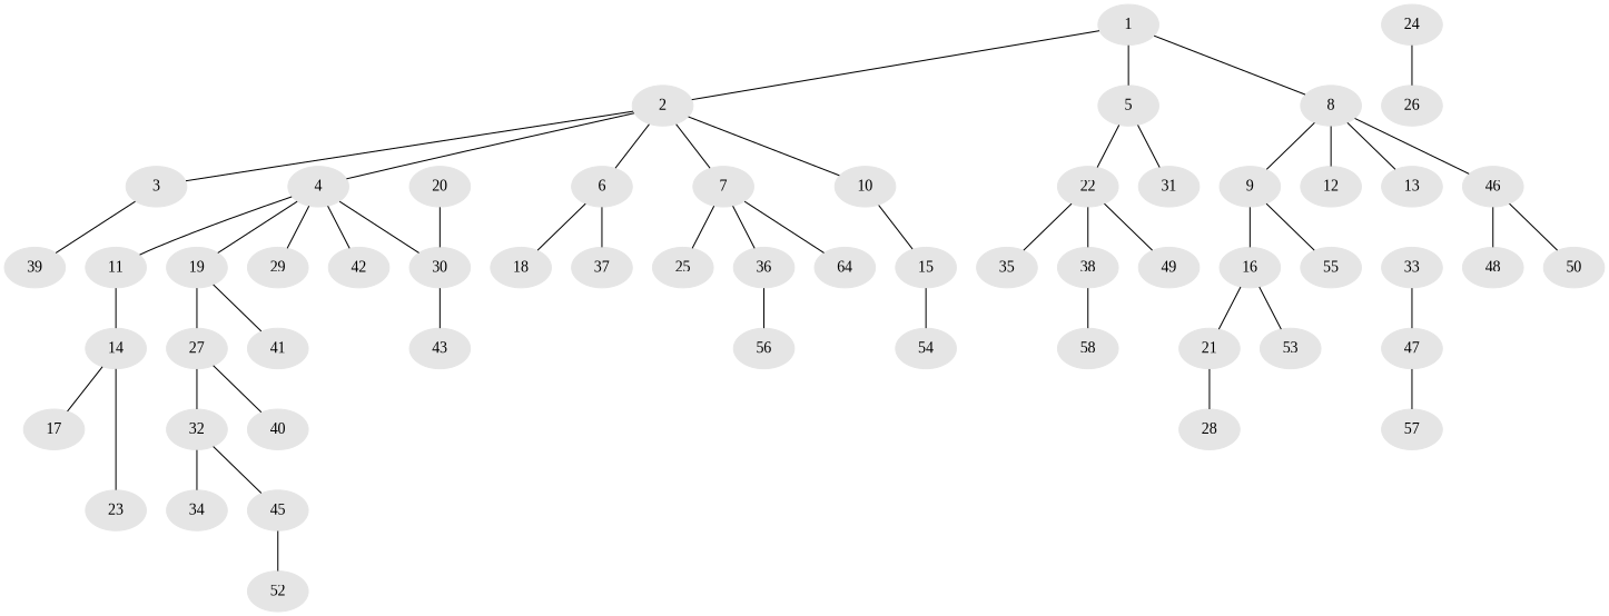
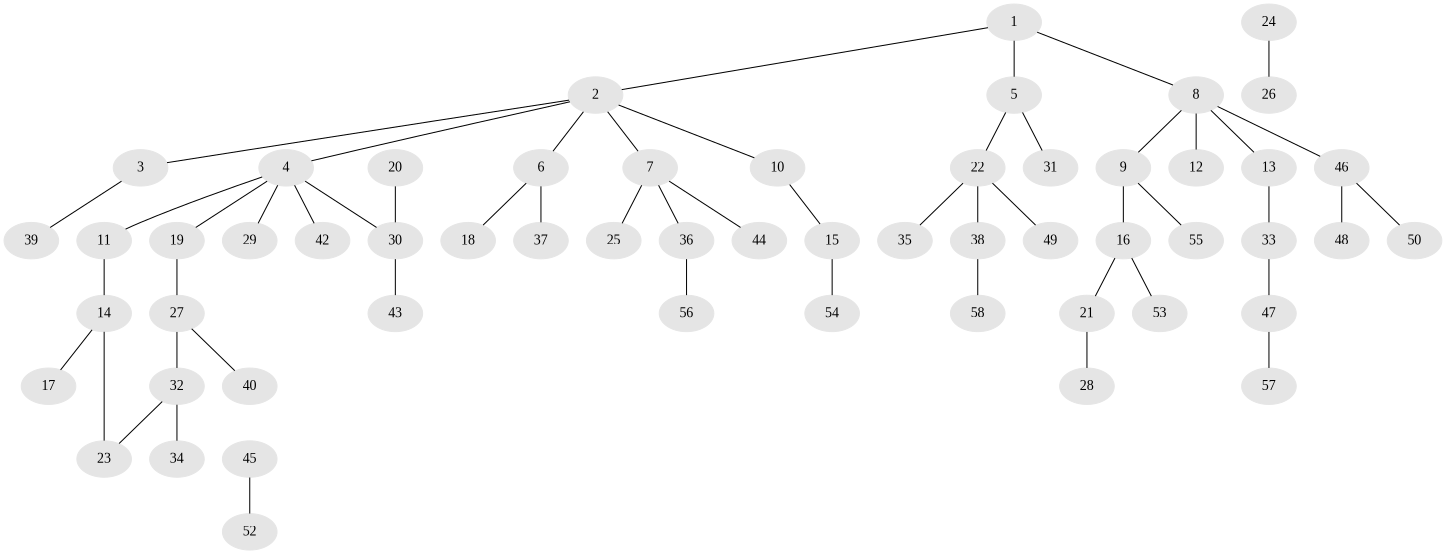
  graph {
    fontname="Liberation Serif"
    node [color=gray90 fontname="Liberation Serif" style=filled]
    edge [fontname="Liberation Serif"]
    1
    2
    5
    8
    3
    4
    6
    7
    10
    22
    31
    9
    12
    13
    46
    39
    11
    19
    29
    42
    30
    18
    37
    25
    36
-   44 [label=64]
+   44
    15
    24
    26
    14
    27
-   41
    20
    35
    38
    49
    56
    16
    55
    33
    48
    50
    21
    53
    54
    17
    23
    47
    28
    32
    40
    43
    58
    34
    45
    52
    57
    1 -- 2
    1 -- 5
    1 -- 8
    2 -- 3
    2 -- 4
    2 -- 6
    2 -- 7
    2 -- 10
    5 -- 22
    5 -- 31
    8 -- 9
    8 -- 12
    8 -- 13
    8 -- 46
    3 -- 39
    4 -- 11
    4 -- 19
    4 -- 29
    4 -- 42
    4 -- 30
    6 -- 18
    6 -- 37
    7 -- 25
    7 -- 36
    7 -- 44
    10 -- 15
    22 -- 35
    22 -- 38
    22 -- 49
    9 -- 16
    9 -- 55
+   13 -- 33
    46 -- 48
    46 -- 50
    11 -- 14
    19 -- 27
-   19 -- 41
    30 -- 43
    36 -- 56
    15 -- 54
    24 -- 26
    14 -- 17
    14 -- 23
    27 -- 32
    27 -- 40
    20 -- 30
    38 -- 58
    16 -- 21
    16 -- 53
    33 -- 47
    21 -- 28
    47 -- 57
    32 -- 34
-   32 -- 45
+   32 -- 23
    45 -- 52
  }
